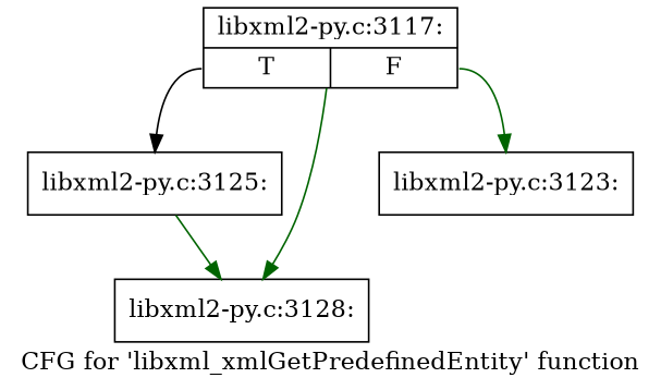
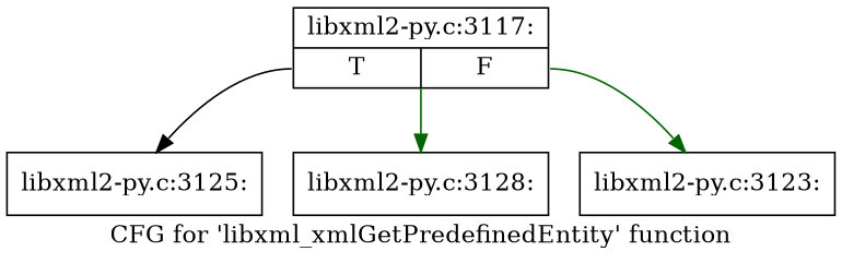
  digraph {
    label="CFG for 'libxml_xmlGetPredefinedEntity' function"
    node [shape=record]
    edge [color=darkgreen]
    n1 [label="{libxml2-py.c:3117:|{<s0>T|<s1>F}}"]
    n2 [label="{libxml2-py.c:3125:}"]
    n3 [label="{libxml2-py.c:3123:}"]
    n4 [label="{libxml2-py.c:3128:}"]
    n1 -> n2 [color=black tailport=s0]
    n1 -> n3 [tailport=s1]
    n1 -> n4
-   n2 -> n4
  }
